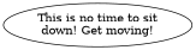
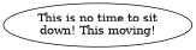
  digraph {
-   n1 [color="#000000" fillcolor="#FFFFFF" label="This is no time to sit\ndown! Get moving!" style=filled]
+   n1 [color="#000000" fillcolor="#FFFFFF" label="This is no time to sit\ndown! This moving!" style=filled]
  }
